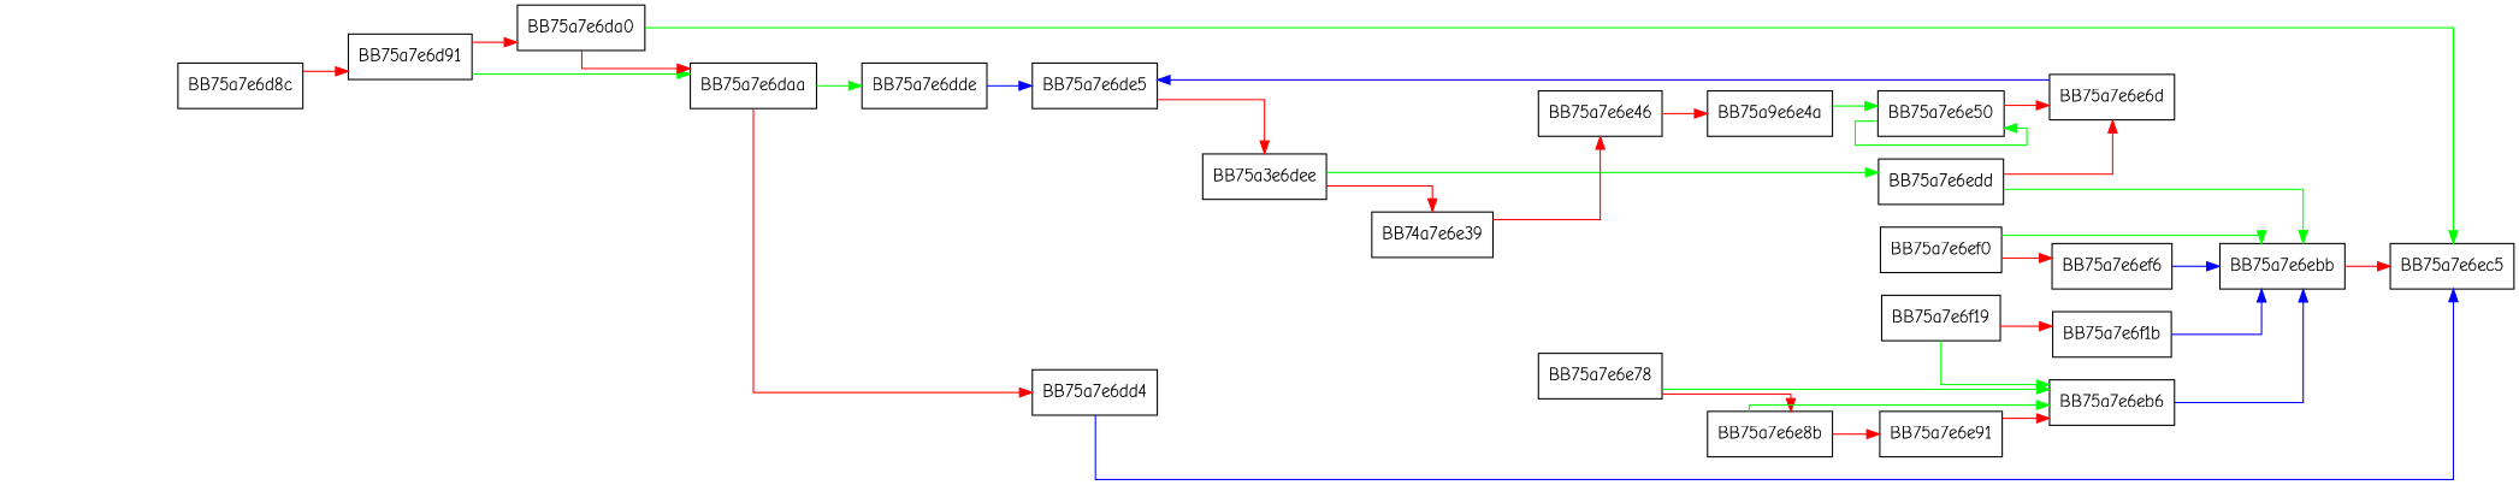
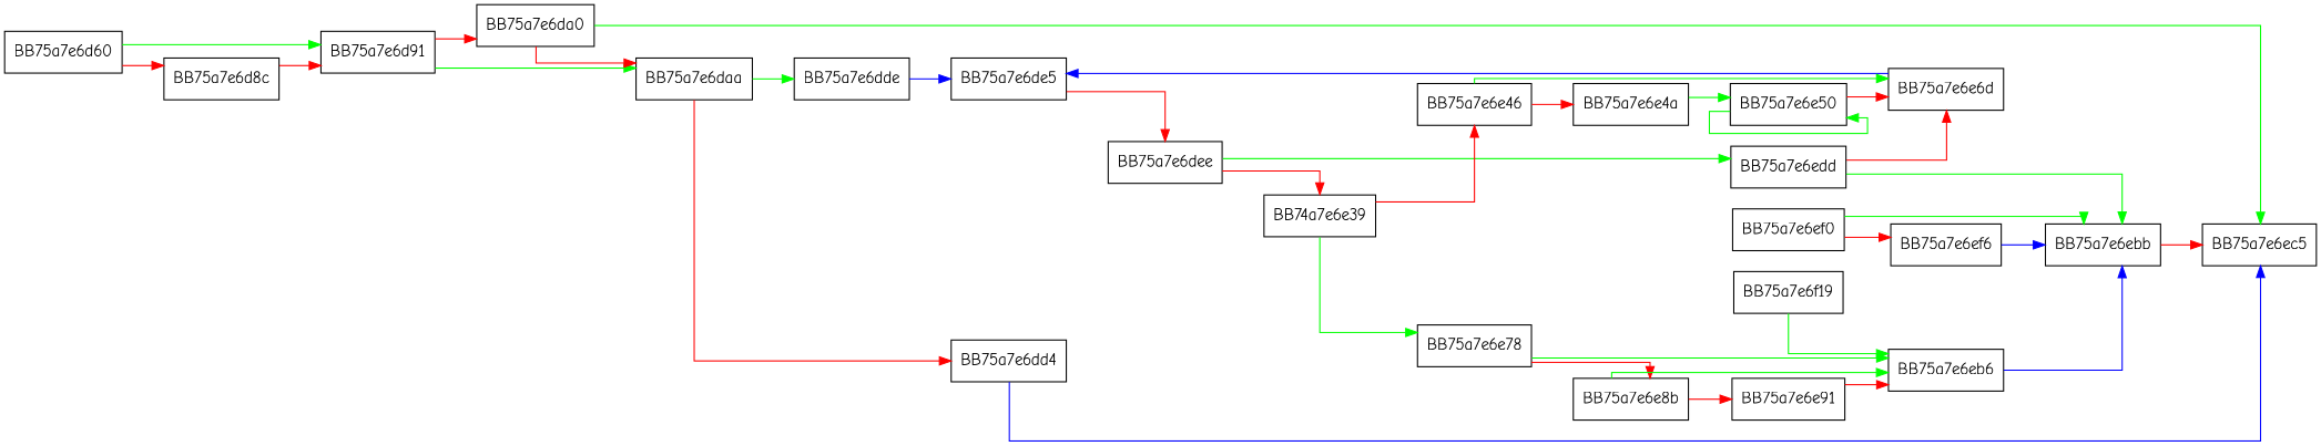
  digraph {
    fontname="Comic Neue"
    rankdir=LR
    splines=ortho
    node [fontname="Comic Neue" shape=box]
    edge [color=red fontname="Comic Neue"]
+   BB75a7e6d60
    BB75a7e6d91
    BB75a7e6d8c
    BB75a7e6daa
    BB75a7e6da0
    BB75a7e6dde
    BB75a7e6dd4
    BB75a7e6ec5
    BB75a7e6de5
-   BB75a7e6dee [label=BB75a3e6dee]
+   BB75a7e6dee
    BB75a7e6f19
    BB75a7e6eb6
-   BB75a7e6f1b
    BB75a7e6edd
    n15 [label=BB74a7e6e39]
    BB75a7e6ebb
    BB75a7e6e6d
    BB75a7e6e78
    BB75a7e6e46
    BB75a7e6ef0
    BB75a7e6ef6
    BB75a7e6e8b
-   BB75a7e6e4a [label=BB75a9e6e4a]
+   BB75a7e6e4a
    BB75a7e6e91
    BB75a7e6e50
+   BB75a7e6d60 -> BB75a7e6d91 [color=green]
+   BB75a7e6d60 -> BB75a7e6d8c
    BB75a7e6d91 -> BB75a7e6daa [color=green]
    BB75a7e6d91 -> BB75a7e6da0
    BB75a7e6d8c -> BB75a7e6d91
    BB75a7e6daa -> BB75a7e6dde [color=green]
    BB75a7e6daa -> BB75a7e6dd4
    BB75a7e6da0 -> BB75a7e6daa
    BB75a7e6da0 -> BB75a7e6ec5 [color=green]
    BB75a7e6dde -> BB75a7e6de5 [color=blue]
    BB75a7e6dd4 -> BB75a7e6ec5 [color=blue]
    BB75a7e6de5 -> BB75a7e6dee
    BB75a7e6dee -> BB75a7e6edd [color=green]
    BB75a7e6dee -> n15
    BB75a7e6f19 -> BB75a7e6eb6 [color=green]
-   BB75a7e6f19 -> BB75a7e6f1b
    BB75a7e6eb6 -> BB75a7e6ebb [color=blue]
-   BB75a7e6f1b -> BB75a7e6ebb [color=blue]
    BB75a7e6edd -> BB75a7e6ebb [color=green]
    BB75a7e6edd -> BB75a7e6e6d
+   n15 -> BB75a7e6e78 [color=green]
    n15 -> BB75a7e6e46
    BB75a7e6ebb -> BB75a7e6ec5
    BB75a7e6e6d -> BB75a7e6de5 [color=blue]
    BB75a7e6e78 -> BB75a7e6eb6 [color=green]
    BB75a7e6e78 -> BB75a7e6e8b
+   BB75a7e6e46 -> BB75a7e6e6d [color=green]
    BB75a7e6e46 -> BB75a7e6e4a
    BB75a7e6ef0 -> BB75a7e6ebb [color=green]
    BB75a7e6ef0 -> BB75a7e6ef6
    BB75a7e6ef6 -> BB75a7e6ebb [color=blue]
    BB75a7e6e8b -> BB75a7e6eb6 [color=green]
    BB75a7e6e8b -> BB75a7e6e91
    BB75a7e6e4a -> BB75a7e6e50 [color=green]
    BB75a7e6e91 -> BB75a7e6eb6
    BB75a7e6e50 -> BB75a7e6e6d
    BB75a7e6e50 -> BB75a7e6e50 [color=green]
  }
